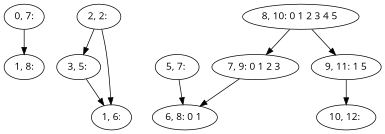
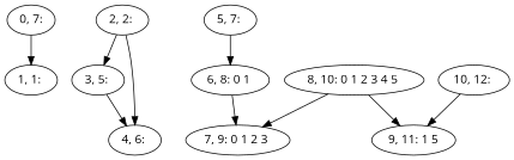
  digraph {
    fontname="Open Sans"
    node [fontname="Open Sans"]
    edge [fontname="Open Sans"]
    n1 [label="0, 7:"]
-   n2 [label="1, 8:"]
+   n2 [label="1, 1: "]
    n3 [label="2, 2: "]
    n4 [label="3, 5: "]
-   n5 [label="1, 6:"]
+   n5 [label="4, 6: "]
    n6 [label="5, 7: "]
    n7 [label="6, 8: 0 1 "]
    n8 [label="7, 9: 0 1 2 3 "]
    n9 [label="8, 10: 0 1 2 3 4 5 "]
    n10 [label="9, 11: 1 5"]
    n11 [label="10, 12: "]
    n1 -> n2
    n3 -> n4
    n3 -> n5
    n4 -> n5
    n6 -> n7
-   n8 -> n7
+   n7 -> n8
    n9 -> n8
    n9 -> n10
-   n10 -> n11
+   n11 -> n10
  }
